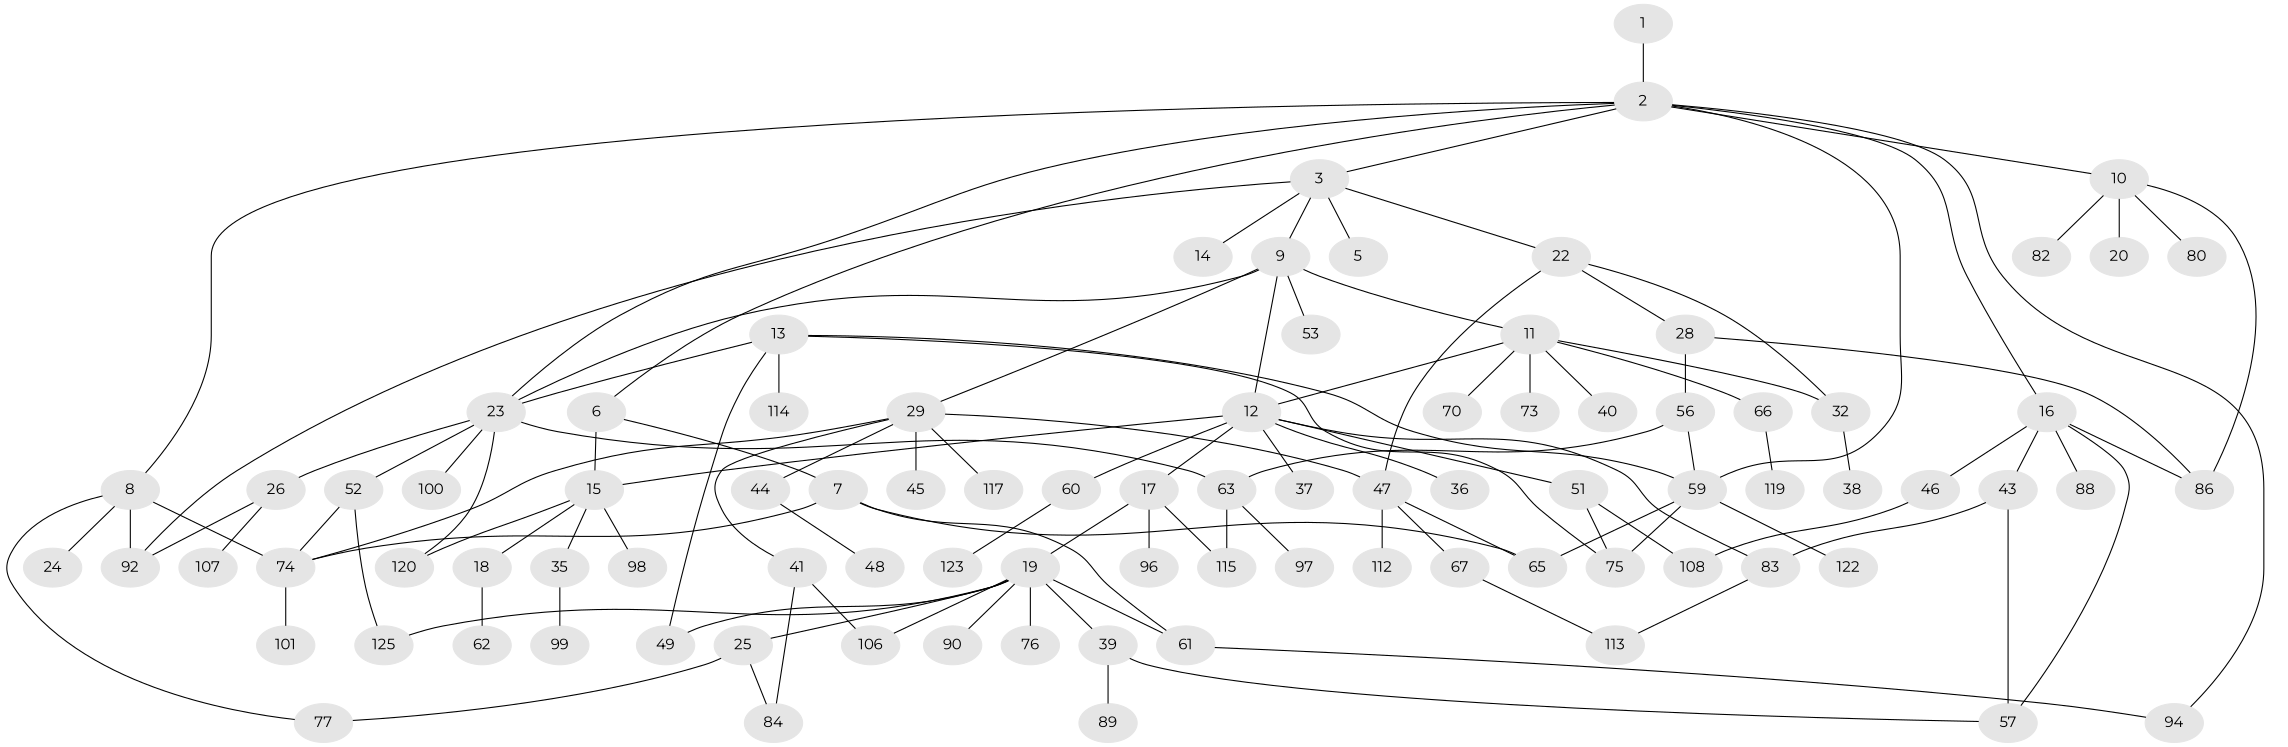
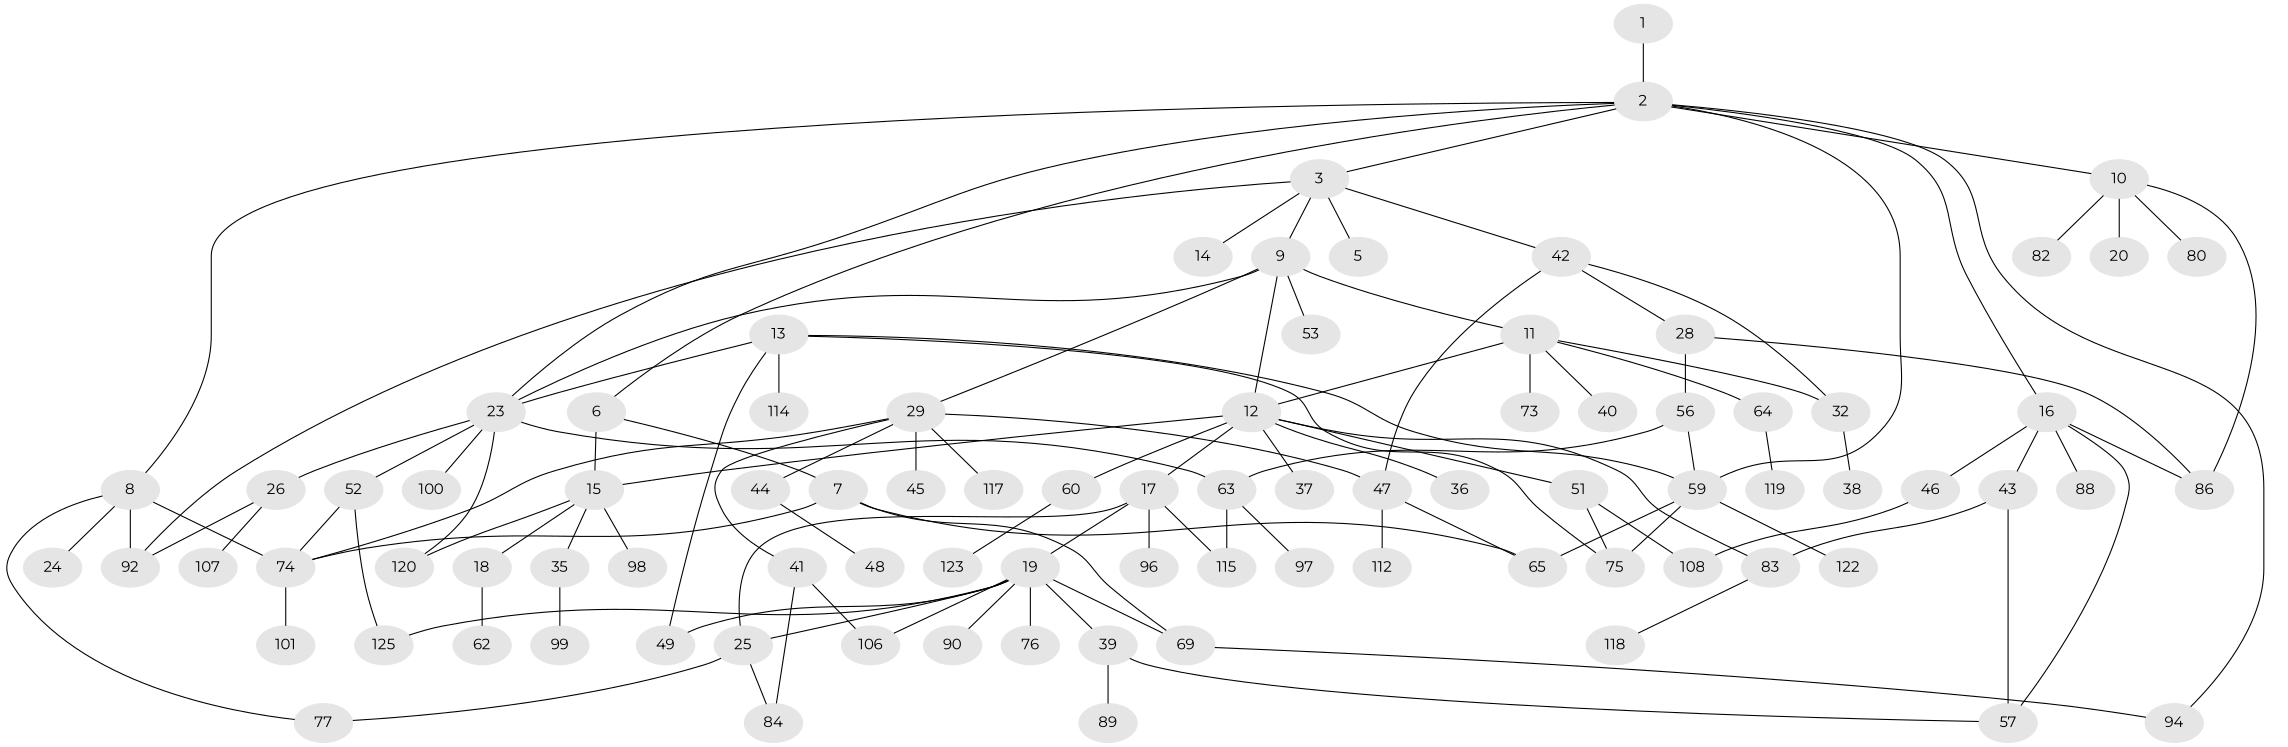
  graph {
    fontname=Montserrat
    node [color=gray90 fontname=Montserrat style=filled]
    edge [fontname=Montserrat]
    2 [super="+4"]
    3 [super="+58"]
    6
    8 [super="+68"]
    10 [super="+34"]
    16 [super="+71"]
    23 [super="+72"]
    59 [super="+81"]
    94 [super="+110"]
    1
    5
    9
    14
-   22
+   22 [label=42]
    92 [super="+95"]
    7 [super="+42"]
    15 [super="+50"]
    74 [super="+87"]
    24 [super="+85"]
    77
    20
    80
    82
    86
    13 [super="+21"]
    49 [super="+79"]
    75 [super="+113"]
    114
    43
    46
    57
    88 [super="+124"]
    120
    26 [super="+54"]
    52 [super="+102"]
    63
    100
    65
    122
    11 [super="+33"]
    12 [super="+27"]
    29 [super="+31"]
    53
    32 [super="+61"]
    28 [super="+111"]
    47 [super="+66"]
-   69 [label=61]
+   69
    18
    35
    98
    101
    25 [super="+93"]
    84 [super="+104"]
    40 [super="+121"]
-   64 [label=66]
-   70
+   64
    73
    17 [super="+30"]
    36
    37
    51
    60 [super="+109"]
    83 [super="+91"]
    41 [super="+55"]
    44 [super="+78"]
    45
    117
    38
    119
    19 [super="+105"]
    96
    115
    108
    123
-   118 [label=113]
+   118
    62
    99
    39
    76
    90
    106 [super="+116"]
    125
    89
    56 [super="+103"]
-   67
    112
    107
    97
    48
    2 -- 3
    2 -- 6
    2 -- 8
    2 -- 10
    2 -- 16
    2 -- 23
    2 -- 59
    2 -- 94
    3 -- 5
    3 -- 9
    3 -- 14
    3 -- 22
    3 -- 92
    6 -- 7
    6 -- 15
    8 -- 92
    8 -- 74
    8 -- 24
    8 -- 77
    10 -- 20
    10 -- 80
    10 -- 82
    10 -- 86
    16 -- 86
    16 -- 43
    16 -- 46
    16 -- 57
    16 -- 88
    23 -- 120
    23 -- 26
    23 -- 52
    23 -- 63
    23 -- 100
    59 -- 75
    59 -- 65
    59 -- 122
    1 -- 2
    9 -- 23
    9 -- 11
    9 -- 12
    9 -- 29
    9 -- 53
    22 -- 32
    22 -- 28
    22 -- 47
    7 -- 74
    7 -- 65
    7 -- 69
    15 -- 120
    15 -- 18
    15 -- 35
    15 -- 98
    74 -- 101
    13 -- 23
    13 -- 59
    13 -- 49
    13 -- 75
    13 -- 114
    43 -- 57
    43 -- 83
    46 -- 108
    26 -- 92
    26 -- 107
    52 -- 74
    52 -- 125
    63 -- 115
    63 -- 97
    11 -- 12
    11 -- 32
    11 -- 40
    11 -- 64
-   11 -- 70
    11 -- 73
    12 -- 15
    12 -- 17
    12 -- 36
    12 -- 37
    12 -- 51
    12 -- 60
    12 -- 83
    29 -- 74
    29 -- 47
    29 -- 41
    29 -- 44
    29 -- 45
    29 -- 117
    32 -- 38
    28 -- 86
    28 -- 56
    47 -- 65
-   47 -- 67 [weight=2]
    47 -- 112
    69 -- 94
    18 -- 62
    35 -- 99
    25 -- 77
    25 -- 84
    64 -- 119
+   17 -- 25
    17 -- 19
    17 -- 96
    17 -- 115
    51 -- 75
    51 -- 108
    60 -- 123
    83 -- 118
    41 -- 84
    41 -- 106
    44 -- 48
    19 -- 49
    19 -- 69
    19 -- 25
    19 -- 39
    19 -- 76
    19 -- 90
    19 -- 106
    19 -- 125
    39 -- 57
    39 -- 89
    56 -- 59
    56 -- 63
-   67 -- 118
  }
